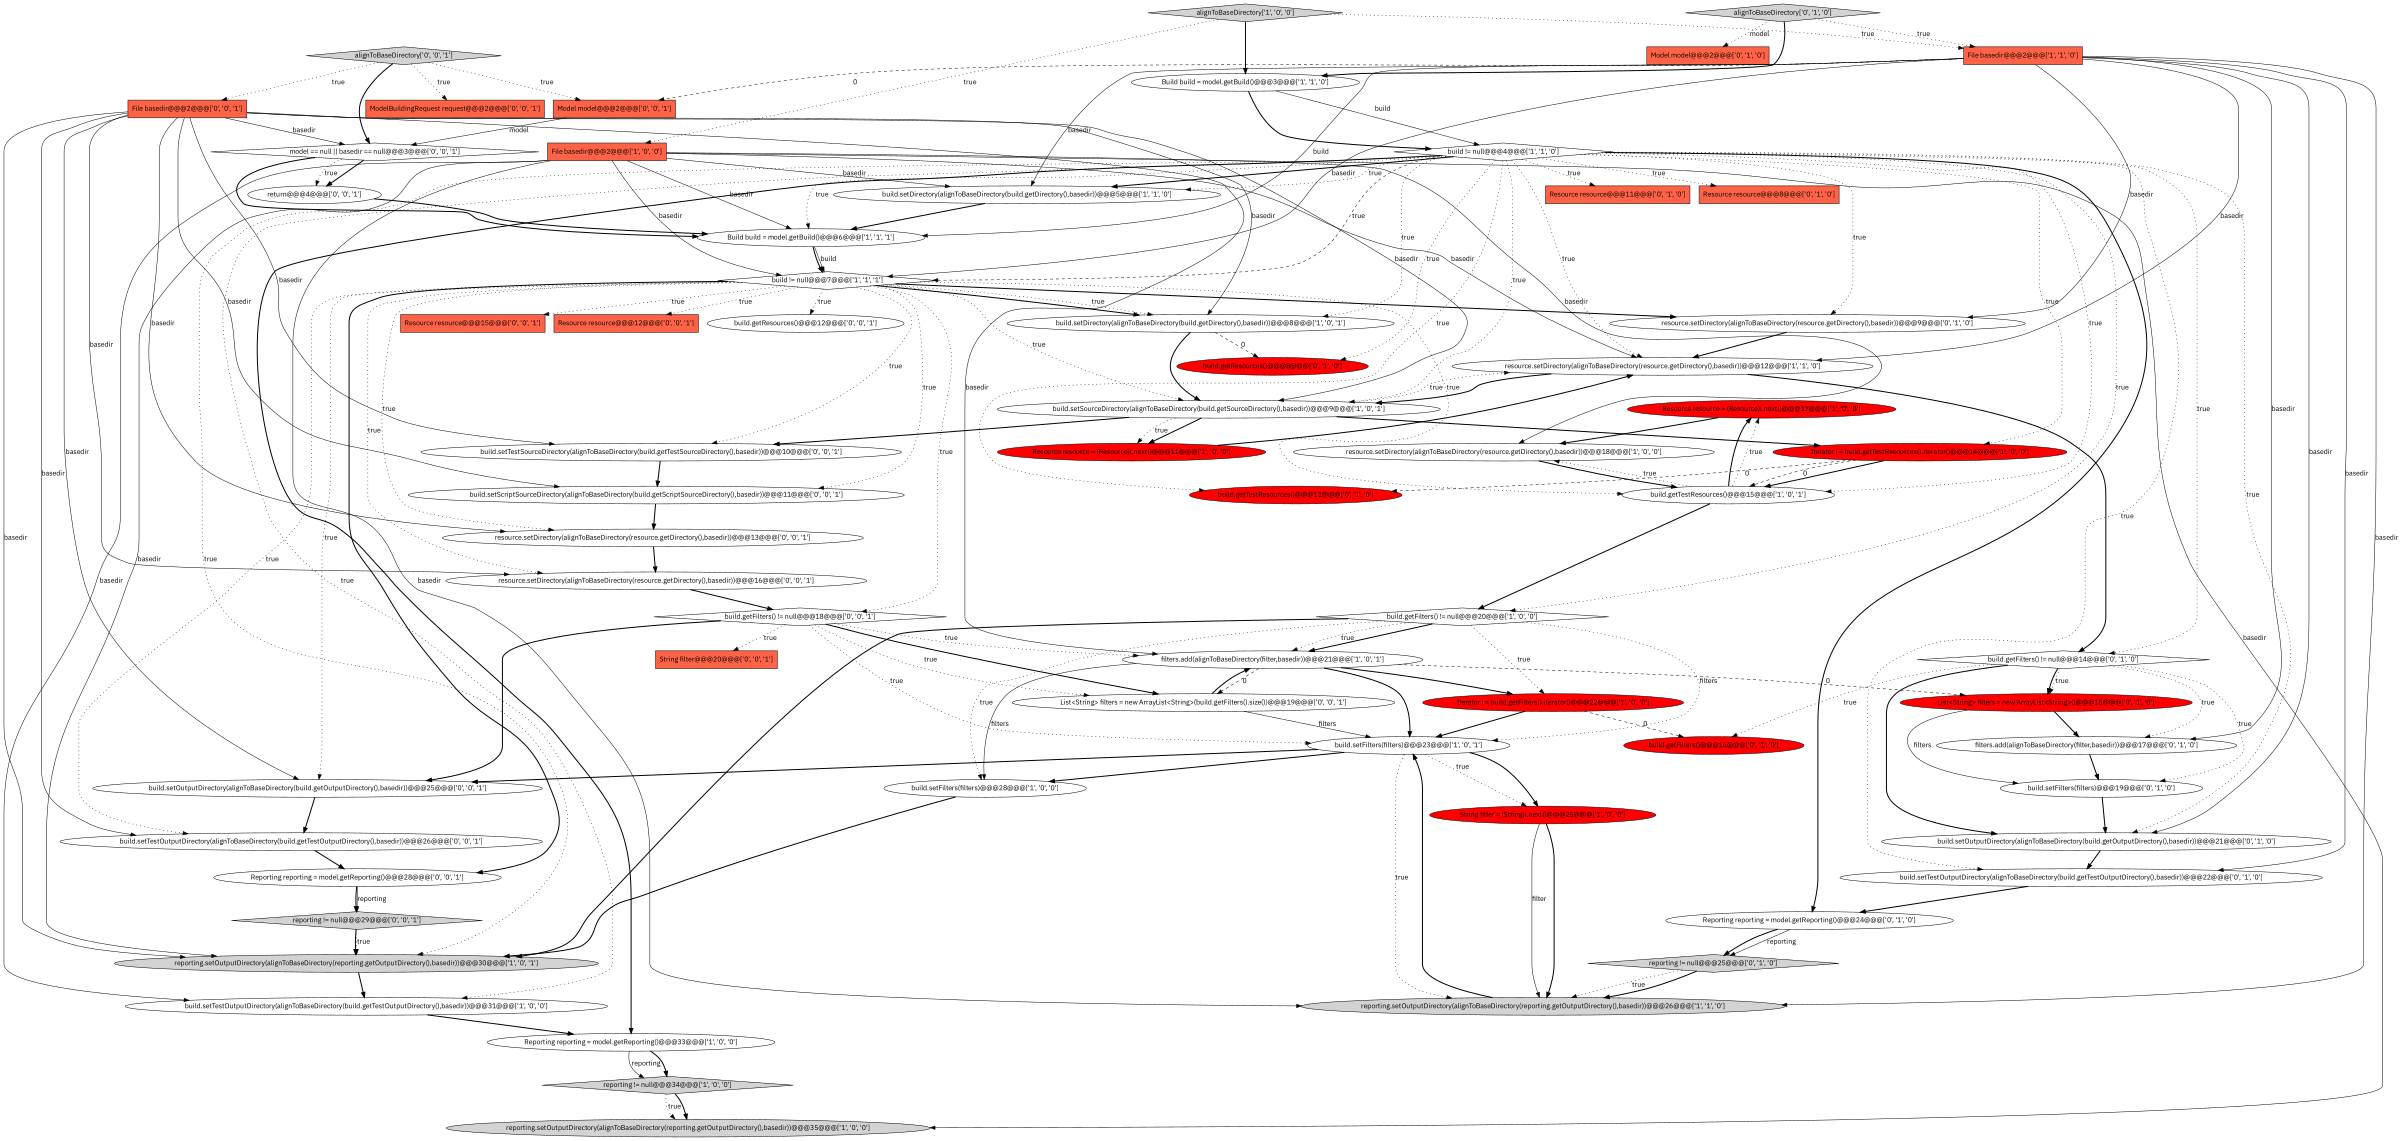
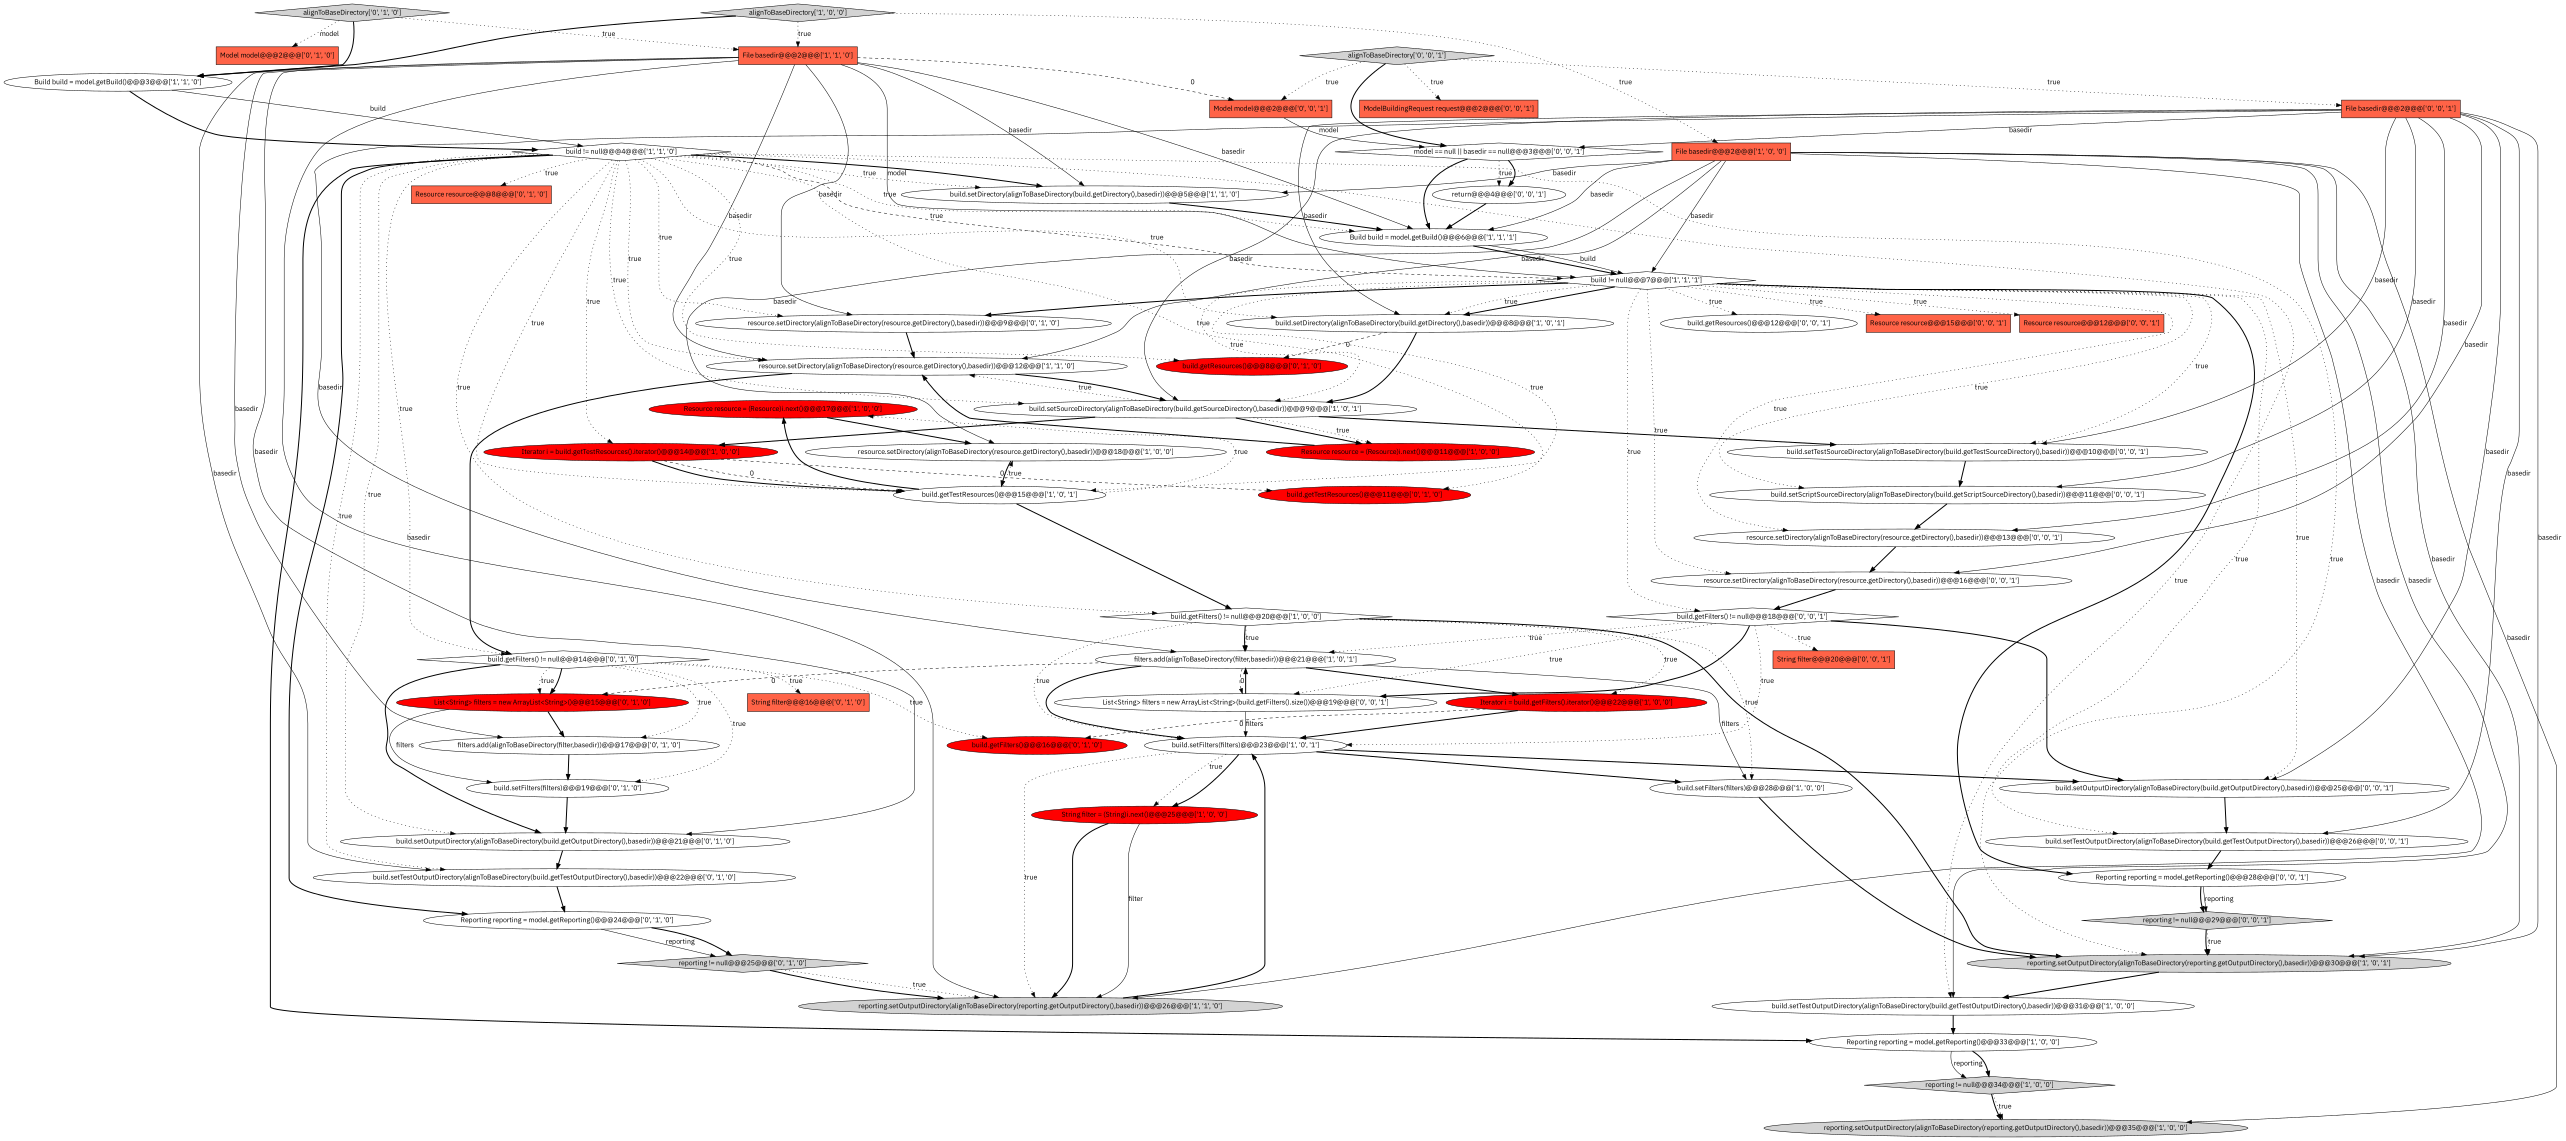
  digraph {
    fontname="IBM Plex Sans"
    node [fillcolor=white fontname="IBM Plex Sans" shape=ellipse style=filled]
    edge [fontname="IBM Plex Sans" style=bold]
    n1 [fillcolor=red label="Resource resource = (Resource)i.next()@@@17@@@['1', '0', '0']"]
    n2 [label="resource.setDirectory(alignToBaseDirectory(resource.getDirectory(),basedir))@@@18@@@['1', '0', '0']"]
    n3 [label="build.getTestResources()@@@15@@@['1', '0', '1']"]
    n4 [fillcolor=tomato label="File basedir@@@2@@@['0', '0', '1']" shape=box]
    n5 [label="build.setTestSourceDirectory(alignToBaseDirectory(build.getTestSourceDirectory(),basedir))@@@10@@@['0', '0', '1']"]
    n6 [label="build.setDirectory(alignToBaseDirectory(build.getDirectory(),basedir))@@@8@@@['1', '0', '1']"]
    n7 [label="build.setTestOutputDirectory(alignToBaseDirectory(build.getTestOutputDirectory(),basedir))@@@26@@@['0', '0', '1']"]
    n8 [label="build.setOutputDirectory(alignToBaseDirectory(build.getOutputDirectory(),basedir))@@@25@@@['0', '0', '1']"]
    n9 [fillcolor=lightgray label="reporting.setOutputDirectory(alignToBaseDirectory(reporting.getOutputDirectory(),basedir))@@@30@@@['1', '0', '1']"]
    n10 [label="build.setSourceDirectory(alignToBaseDirectory(build.getSourceDirectory(),basedir))@@@9@@@['1', '0', '1']"]
    n11 [label="resource.setDirectory(alignToBaseDirectory(resource.getDirectory(),basedir))@@@16@@@['0', '0', '1']"]
    n12 [label="build.setScriptSourceDirectory(alignToBaseDirectory(build.getScriptSourceDirectory(),basedir))@@@11@@@['0', '0', '1']"]
    n13 [label="filters.add(alignToBaseDirectory(filter,basedir))@@@21@@@['1', '0', '1']"]
    n14 [label="resource.setDirectory(alignToBaseDirectory(resource.getDirectory(),basedir))@@@13@@@['0', '0', '1']"]
    n15 [label="model == null || basedir == null@@@3@@@['0', '0', '1']" shape=diamond]
    n16 [fillcolor=red label="build.getResources()@@@8@@@['0', '1', '0']"]
    n17 [label="Reporting reporting = model.getReporting()@@@28@@@['0', '0', '1']"]
    n18 [label="build.setTestOutputDirectory(alignToBaseDirectory(build.getTestOutputDirectory(),basedir))@@@31@@@['1', '0', '0']"]
    n19 [label="resource.setDirectory(alignToBaseDirectory(resource.getDirectory(),basedir))@@@12@@@['1', '1', '0']"]
    n20 [fillcolor=red label="Iterator i = build.getTestResources().iterator()@@@14@@@['1', '0', '0']"]
    n21 [fillcolor=red label="Resource resource = (Resource)i.next()@@@11@@@['1', '0', '0']"]
    n22 [label="build.getFilters() != null@@@18@@@['0', '0', '1']" shape=diamond]
    n23 [label="build.setFilters(filters)@@@23@@@['1', '0', '1']"]
    n24 [label="build.setFilters(filters)@@@28@@@['1', '0', '0']"]
    n25 [fillcolor=red label="List<String> filters = new ArrayList<String>()@@@15@@@['0', '1', '0']"]
    n26 [fillcolor=red label="Iterator i = build.getFilters().iterator()@@@22@@@['1', '0', '0']"]
    n27 [label="List<String> filters = new ArrayList<String>(build.getFilters().size())@@@19@@@['0', '0', '1']"]
    n28 [label="return@@@4@@@['0', '0', '1']"]
    n29 [label="Build build = model.getBuild()@@@6@@@['1', '1', '1']"]
    n30 [fillcolor=lightgray label="reporting != null@@@25@@@['0', '1', '0']" shape=diamond]
    n31 [fillcolor=lightgray label="reporting.setOutputDirectory(alignToBaseDirectory(reporting.getOutputDirectory(),basedir))@@@26@@@['1', '1', '0']"]
    n32 [fillcolor=tomato label="Model model@@@2@@@['0', '1', '0']" shape=box]
    n33 [fillcolor=red label="String filter = (String)i.next()@@@25@@@['1', '0', '0']"]
    n34 [label="build.getFilters() != null@@@20@@@['1', '0', '0']" shape=diamond]
    n35 [label="build.getFilters() != null@@@14@@@['0', '1', '0']" shape=diamond]
    n36 [label="build.setOutputDirectory(alignToBaseDirectory(build.getOutputDirectory(),basedir))@@@21@@@['0', '1', '0']"]
    n37 [label="filters.add(alignToBaseDirectory(filter,basedir))@@@17@@@['0', '1', '0']"]
    n38 [label="build.setFilters(filters)@@@19@@@['0', '1', '0']"]
    n39 [fillcolor=red label="build.getFilters()@@@16@@@['0', '1', '0']"]
+   n40 [fillcolor=tomato label="String filter@@@16@@@['0', '1', '0']" shape=box]
    n41 [label="Build build = model.getBuild()@@@3@@@['1', '1', '0']"]
    n42 [label="build != null@@@4@@@['1', '1', '0']" shape=diamond]
    n43 [label="build.setTestOutputDirectory(alignToBaseDirectory(build.getTestOutputDirectory(),basedir))@@@22@@@['0', '1', '0']"]
    n44 [label="build.setDirectory(alignToBaseDirectory(build.getDirectory(),basedir))@@@5@@@['1', '1', '0']"]
    n45 [fillcolor=red label="build.getTestResources()@@@11@@@['0', '1', '0']"]
-   n46 [fillcolor=tomato label="Resource resource@@@11@@@['0', '1', '0']" shape=box]
    n47 [label="build != null@@@7@@@['1', '1', '1']" shape=diamond]
    n48 [label="Reporting reporting = model.getReporting()@@@33@@@['1', '0', '0']"]
    n49 [label="resource.setDirectory(alignToBaseDirectory(resource.getDirectory(),basedir))@@@9@@@['0', '1', '0']"]
    n50 [label="Reporting reporting = model.getReporting()@@@24@@@['0', '1', '0']"]
    n51 [fillcolor=tomato label="Resource resource@@@8@@@['0', '1', '0']" shape=box]
    n52 [fillcolor=tomato label="ModelBuildingRequest request@@@2@@@['0', '0', '1']" shape=box]
    n53 [fillcolor=lightgray label="alignToBaseDirectory['0', '0', '1']" shape=diamond]
    n54 [fillcolor=tomato label="Model model@@@2@@@['0', '0', '1']" shape=box]
    n55 [fillcolor=lightgray label="reporting.setOutputDirectory(alignToBaseDirectory(reporting.getOutputDirectory(),basedir))@@@35@@@['1', '0', '0']"]
    n56 [fillcolor=lightgray label="reporting != null@@@29@@@['0', '0', '1']" shape=diamond]
    n57 [fillcolor=tomato label="File basedir@@@2@@@['1', '0', '0']" shape=box]
    n58 [label="build.getResources()@@@12@@@['0', '0', '1']"]
    n59 [fillcolor=tomato label="Resource resource@@@15@@@['0', '0', '1']" shape=box]
    n60 [fillcolor=tomato label="Resource resource@@@12@@@['0', '0', '1']" shape=box]
    n61 [fillcolor=lightgray label="reporting != null@@@34@@@['1', '0', '0']" shape=diamond]
    n62 [fillcolor=lightgray label="alignToBaseDirectory['0', '1', '0']" shape=diamond]
    n63 [fillcolor=tomato label="File basedir@@@2@@@['1', '1', '0']" shape=box]
    n64 [fillcolor=tomato label="String filter@@@20@@@['0', '0', '1']" shape=box]
    n65 [fillcolor=lightgray label="alignToBaseDirectory['1', '0', '0']" shape=diamond]
    n1 -> n2
    n2 -> n3
    n3 -> n1
    n3 -> n1 [label=true style=dotted]
    n3 -> n2 [label=true style=dotted]
    n3 -> n34
    n4 -> n5 [label=basedir style=solid]
    n4 -> n6 [label=basedir style=solid]
    n4 -> n7 [label=basedir style=solid]
    n4 -> n8 [label=basedir style=solid]
    n4 -> n9 [label=basedir style=solid]
    n4 -> n10 [label=basedir style=solid]
    n4 -> n11 [label=basedir style=solid]
    n4 -> n12 [label=basedir style=solid]
    n4 -> n13 [label=basedir style=solid]
    n4 -> n14 [label=basedir style=solid]
    n4 -> n15 [label=basedir style=solid]
    n5 -> n12
    n6 -> n10
    n6 -> n16 [label=0 style=dashed]
    n7 -> n17
    n8 -> n7
    n9 -> n18
    n10 -> n5
    n10 -> n19 [label=true style=dotted]
    n10 -> n20
    n10 -> n21
    n10 -> n21 [label=true style=dotted]
    n11 -> n22
    n12 -> n14
    n13 -> n23
    n13 -> n24 [label=filters style=solid]
    n13 -> n25 [label=0 style=dashed]
    n13 -> n26
    n13 -> n27 [label=0 style=dashed]
    n14 -> n11
    n15 -> n28
    n15 -> n28 [label=true style=dotted]
    n15 -> n29
    n17 -> n56
    n17 -> n56 [label=reporting style=solid]
    n18 -> n48
    n19 -> n10
    n19 -> n35
    n20 -> n3
    n20 -> n3 [label=0 style=dashed]
    n20 -> n45 [label=0 style=dashed]
    n21 -> n19
    n22 -> n8
    n22 -> n13 [label=true style=dotted]
    n22 -> n23 [label=true style=dotted]
    n22 -> n27
    n22 -> n27 [label=true style=dotted]
    n22 -> n64 [label=true style=dotted]
    n23 -> n8
    n23 -> n24
    n23 -> n31 [label=true style=dotted]
    n23 -> n33
    n23 -> n33 [label=true style=dotted]
    n24 -> n9
    n25 -> n37
    n25 -> n38 [label=filters style=solid]
    n26 -> n23
    n26 -> n39 [label=0 style=dashed]
    n27 -> n13
    n27 -> n23 [label=filters style=solid]
    n28 -> n29
    n29 -> n47
    n29 -> n47 [label=build style=solid]
    n30 -> n31
    n30 -> n31 [label=true style=dotted]
    n31 -> n23
    n33 -> n31
    n33 -> n31 [label=filter style=solid]
    n34 -> n9
    n34 -> n13
    n34 -> n13 [label=true style=dotted]
-   n34 -> n23 [label=filters style=dotted]
+   n34 -> n23 [label=true style=dotted]
    n34 -> n24 [label=true style=dotted]
    n34 -> n26 [label=true style=dotted]
    n35 -> n25
    n35 -> n25 [label=true style=dotted]
    n35 -> n36
    n35 -> n37 [label=true style=dotted]
    n35 -> n38 [label=true style=dotted]
    n35 -> n39 [label=true style=dotted]
+   n35 -> n40 [label=true style=dotted]
    n36 -> n43
    n37 -> n38
    n38 -> n36
    n41 -> n42
    n41 -> n42 [label=build style=solid]
    n42 -> n3 [label=true style=dotted]
    n42 -> n6 [label=true style=dotted]
    n42 -> n9 [label=true style=dotted]
    n42 -> n10 [label=true style=dotted]
    n42 -> n16 [label=true style=dotted]
    n42 -> n18 [label=true style=dotted]
    n42 -> n19 [label=true style=dotted]
    n42 -> n20 [label=true style=dotted]
    n42 -> n29 [label=true style=dotted]
    n42 -> n34 [label=true style=dotted]
    n42 -> n35 [label=true style=dotted]
    n42 -> n36 [label=true style=dotted]
    n42 -> n43 [label=true style=dotted]
    n42 -> n44
    n42 -> n44 [label=true style=dotted]
    n42 -> n45 [label=true style=dotted]
-   n42 -> n46 [label=true style=dotted]
    n42 -> n47 [label=true style=dashed]
    n42 -> n48
    n42 -> n49 [label=true style=dotted]
    n42 -> n50
    n42 -> n51 [label=true style=dotted]
    n43 -> n50
    n44 -> n29
    n47 -> n3 [label=true style=dotted]
    n47 -> n5 [label=true style=dotted]
    n47 -> n6
    n47 -> n6 [label=true style=dotted]
    n47 -> n7 [label=true style=dotted]
    n47 -> n8 [label=true style=dotted]
    n47 -> n10 [label=true style=dotted]
    n47 -> n11 [label=true style=dotted]
    n47 -> n12 [label=true style=dotted]
    n47 -> n14 [label=true style=dotted]
    n47 -> n17
    n47 -> n22 [label=true style=dotted]
    n47 -> n49
    n47 -> n58 [label=true style=dotted]
    n47 -> n59 [label=true style=dotted]
    n47 -> n60 [label=true style=dotted]
    n48 -> n61 [label=reporting style=solid]
    n48 -> n61
    n49 -> n19
    n50 -> n30 [label=reporting style=solid]
    n50 -> n30
    n53 -> n4 [label=true style=dotted]
    n53 -> n15
    n53 -> n52 [label=true style=dotted]
    n53 -> n54 [label=true style=dotted]
    n54 -> n15 [label=model style=solid]
    n56 -> n9
    n56 -> n9 [label=true style=dotted]
    n57 -> n2 [label=basedir style=solid]
    n57 -> n9 [label=basedir style=solid]
    n57 -> n18 [label=basedir style=solid]
    n57 -> n19 [label=basedir style=solid]
    n57 -> n29 [label=basedir style=solid]
    n57 -> n31 [label=basedir style=solid]
    n57 -> n44 [label=basedir style=solid]
    n57 -> n47 [label=basedir style=solid]
    n57 -> n55 [label=basedir style=solid]
    n61 -> n55 [label=true style=dotted]
    n61 -> n55
    n62 -> n32 [label=model style=dotted]
    n62 -> n41
    n62 -> n63 [label=true style=dotted]
    n63 -> n19 [label=basedir style=solid]
-   n63 -> n29 [label=build style=solid]
+   n63 -> n29 [label=basedir style=solid]
    n63 -> n31 [label=basedir style=solid]
    n63 -> n36 [label=basedir style=solid]
    n63 -> n37 [label=basedir style=solid]
    n63 -> n43 [label=basedir style=solid]
    n63 -> n44 [label=basedir style=solid]
-   n63 -> n47 [label=basedir style=solid]
+   n63 -> n47 [label=model style=solid]
    n63 -> n49 [label=basedir style=solid]
    n63 -> n54 [label=0 style=dashed]
    n65 -> n41
    n65 -> n57 [label=true style=dotted]
    n65 -> n63 [label=true style=dotted]
  }
